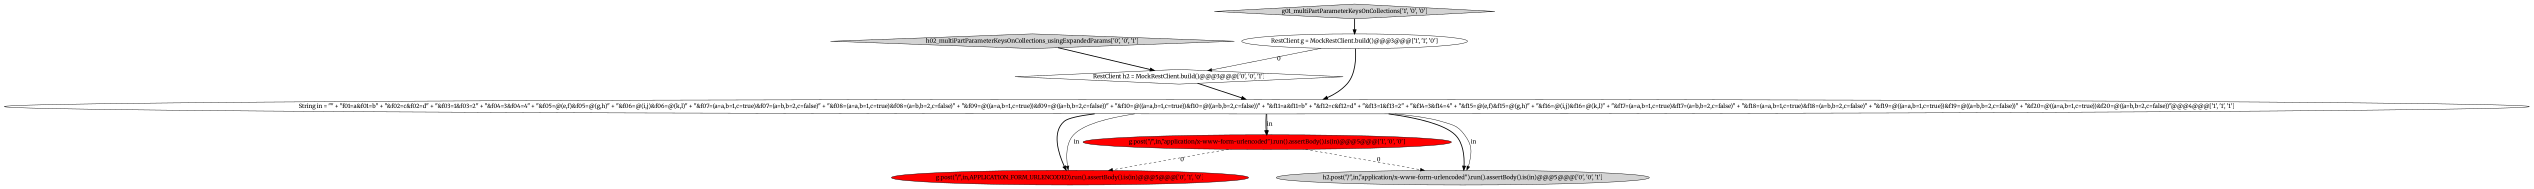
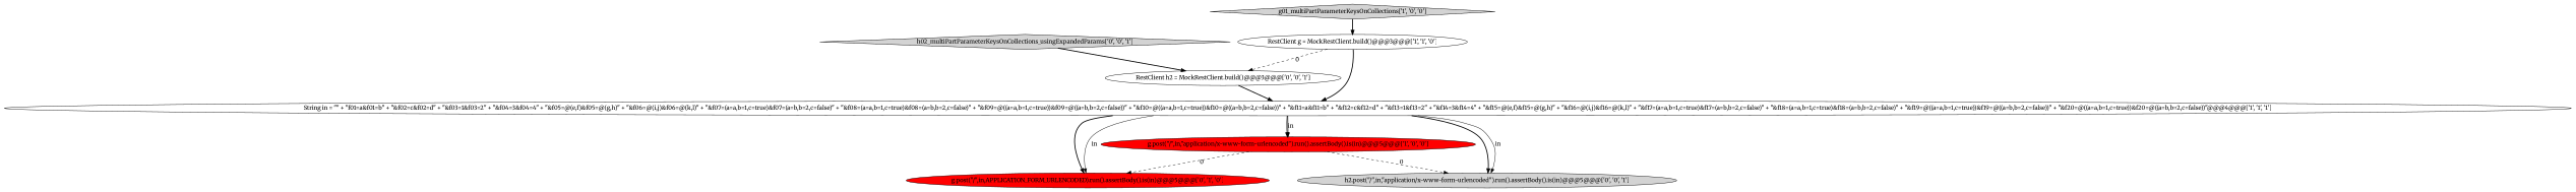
  digraph {
    fontname=Merriweather
    node [fillcolor=white fontname=Merriweather shape=ellipse style=filled]
    edge [fontname=Merriweather style=bold]
    n1 [label="String in = \"\" + \"f01=a&f01=b\" + \"&f02=c&f02=d\" + \"&f03=1&f03=2\" + \"&f04=3&f04=4\" + \"&f05=@(e,f)&f05=@(g,h)\" + \"&f06=@(i,j)&f06=@(k,l)\" + \"&f07=(a=a,b=1,c=true)&f07=(a=b,b=2,c=false)\" + \"&f08=(a=a,b=1,c=true)&f08=(a=b,b=2,c=false)\" + \"&f09=@((a=a,b=1,c=true))&f09=@((a=b,b=2,c=false))\" + \"&f10=@((a=a,b=1,c=true))&f10=@((a=b,b=2,c=false))\" + \"&f11=a&f11=b\" + \"&f12=c&f12=d\" + \"&f13=1&f13=2\" + \"&f14=3&f14=4\" + \"&f15=@(e,f)&f15=@(g,h)\" + \"&f16=@(i,j)&f16=@(k,l)\" + \"&f17=(a=a,b=1,c=true)&f17=(a=b,b=2,c=false)\" + \"&f18=(a=a,b=1,c=true)&f18=(a=b,b=2,c=false)\" + \"&f19=@((a=a,b=1,c=true))&f19=@((a=b,b=2,c=false))\" + \"&f20=@((a=a,b=1,c=true))&f20=@((a=b,b=2,c=false))\"@@@4@@@['1', '1', '1']"]
    n2 [fillcolor=red label="g.post(\"/\",in,APPLICATION_FORM_URLENCODED).run().assertBody().is(in)@@@5@@@['0', '1', '0']"]
    n3 [fillcolor=red label="g.post(\"/\",in,\"application/x-www-form-urlencoded\").run().assertBody().is(in)@@@5@@@['1', '0', '0']"]
    n4 [fillcolor=lightgray label="h2.post(\"/\",in,\"application/x-www-form-urlencoded\").run().assertBody().is(in)@@@5@@@['0', '0', '1']"]
    n5 [label="RestClient g = MockRestClient.build()@@@3@@@['1', '1', '0']"]
-   n6 [label="RestClient h2 = MockRestClient.build()@@@3@@@['0', '0', '1']" shape=diamond]
+   n6 [label="RestClient h2 = MockRestClient.build()@@@3@@@['0', '0', '1']"]
    n7 [fillcolor=lightgray label="g01_multiPartParameterKeysOnCollections['1', '0', '0']" shape=diamond]
    n8 [fillcolor=lightgray label="h02_multiPartParameterKeysOnCollections_usingExpandedParams['0', '0', '1']" shape=diamond]
    n1 -> n2
    n1 -> n2 [label=in style=solid]
    n1 -> n3
    n1 -> n3 [label=in style=solid]
    n1 -> n4
    n1 -> n4 [label=in style=solid]
    n3 -> n2 [label=0 style=dashed]
    n3 -> n4 [label=0 style=dashed]
    n5 -> n1
-   n5 -> n6 [label=0 style=solid]
+   n5 -> n6 [label=0 style=dashed]
    n6 -> n1
    n7 -> n5
    n8 -> n6
  }
